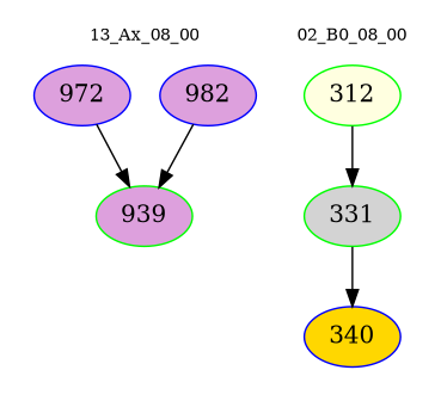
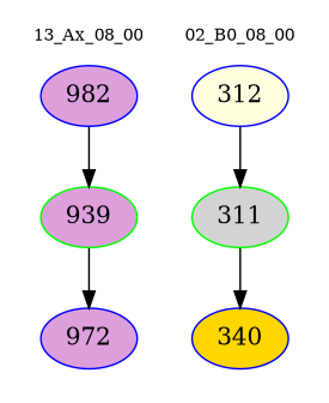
  digraph {
    node [color=blue fillcolor=plum style=filled]
    edge [color=black]
    n1 [label=982]
    n2 [color=green label=939]
    n3 [label=972]
-   n4 [color=green fillcolor=lightyellow label=312]
-   n5 [color=green fillcolor=lightgrey label=331]
+   n4 [fillcolor=lightyellow label=312]
+   n5 [color=green fillcolor=lightgrey label=311]
    n6 [fillcolor=gold label=340]
    subgraph cluster_1 {
      color=white
      fontsize=10
      label="13_Ax_08_00"
      n1
      n2
      n3
    }
    subgraph cluster_2 {
      color=white
      fontsize=10
      label="02_B0_08_00"
      n4
      n5
      n6
    }
    n1 -> n2
-   n3 -> n2
+   n2 -> n3
    n4 -> n5
    n5 -> n6
  }
